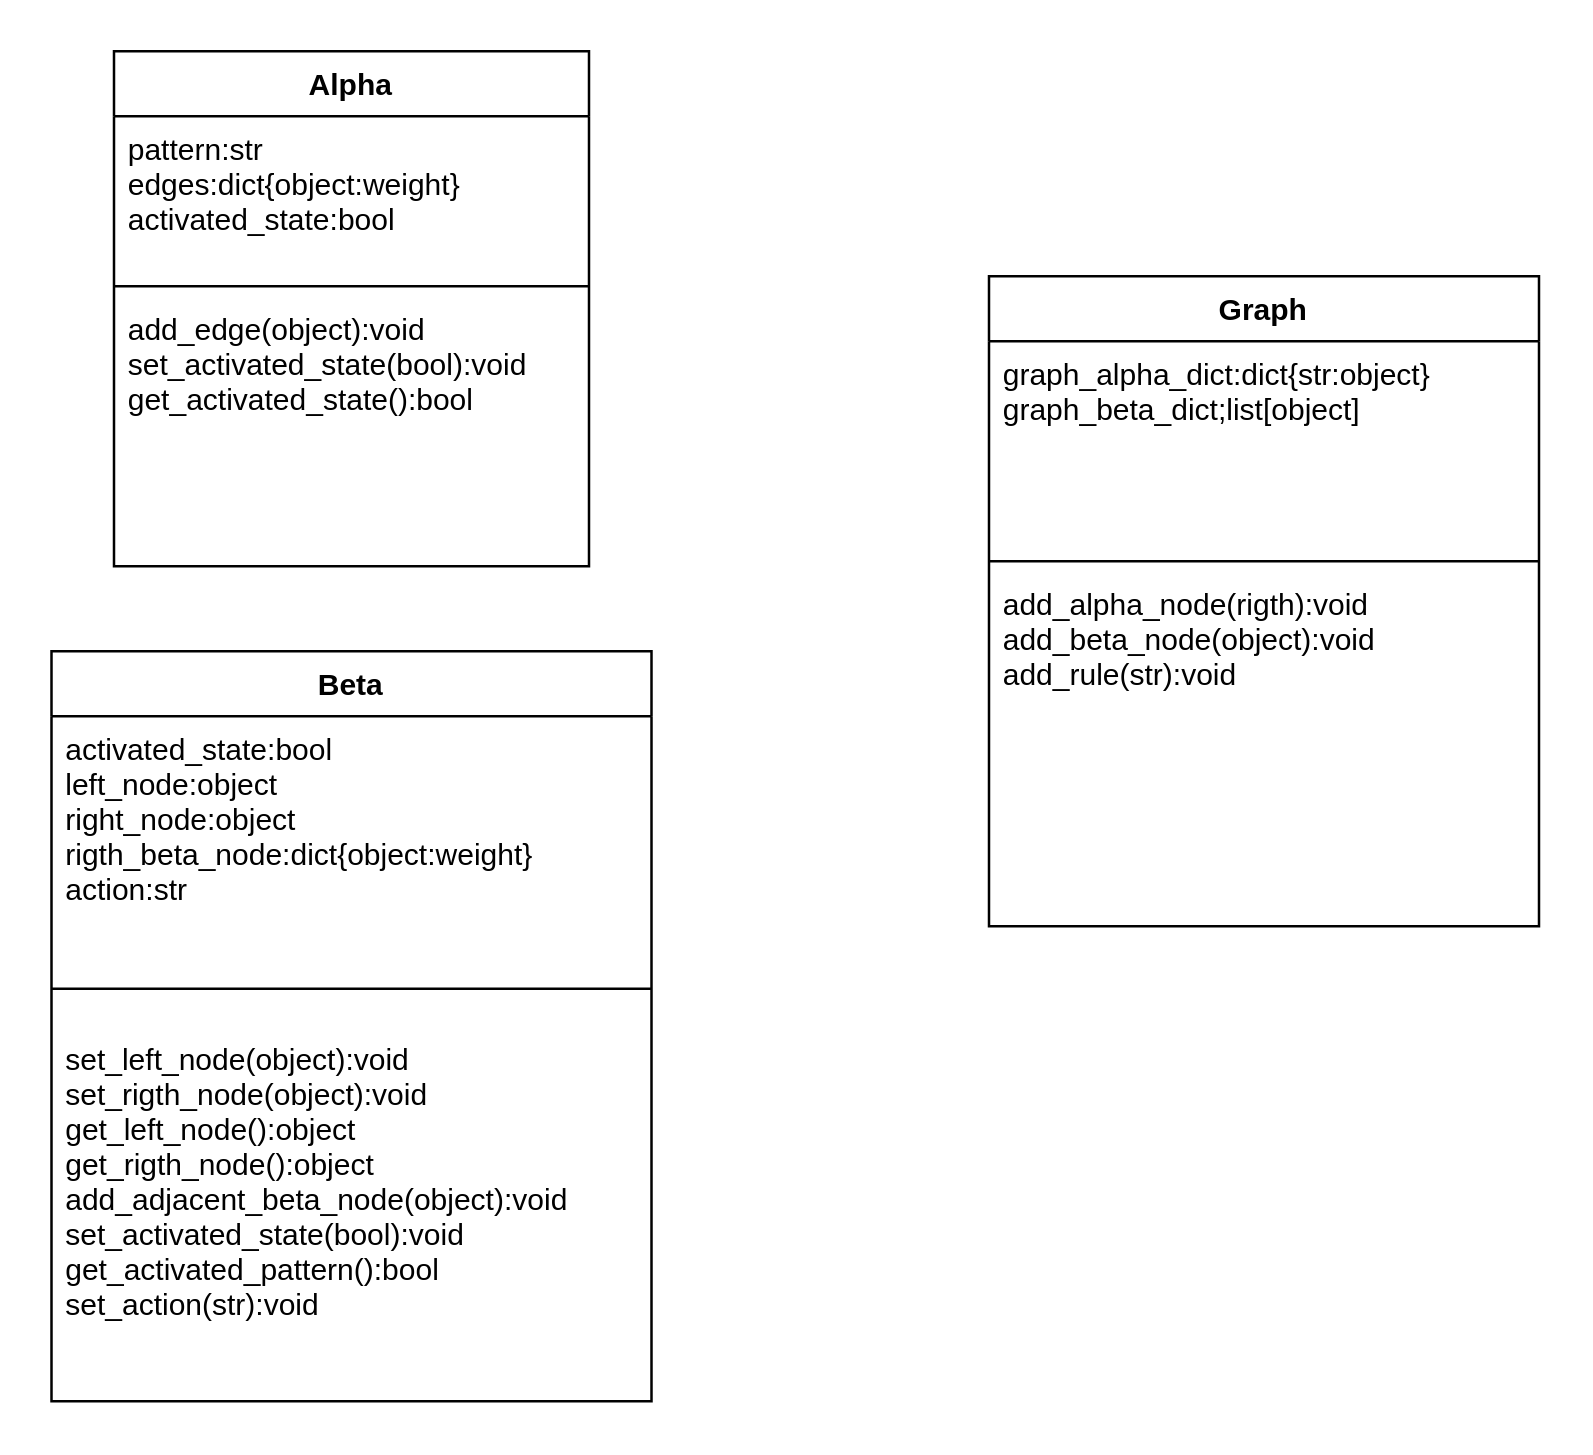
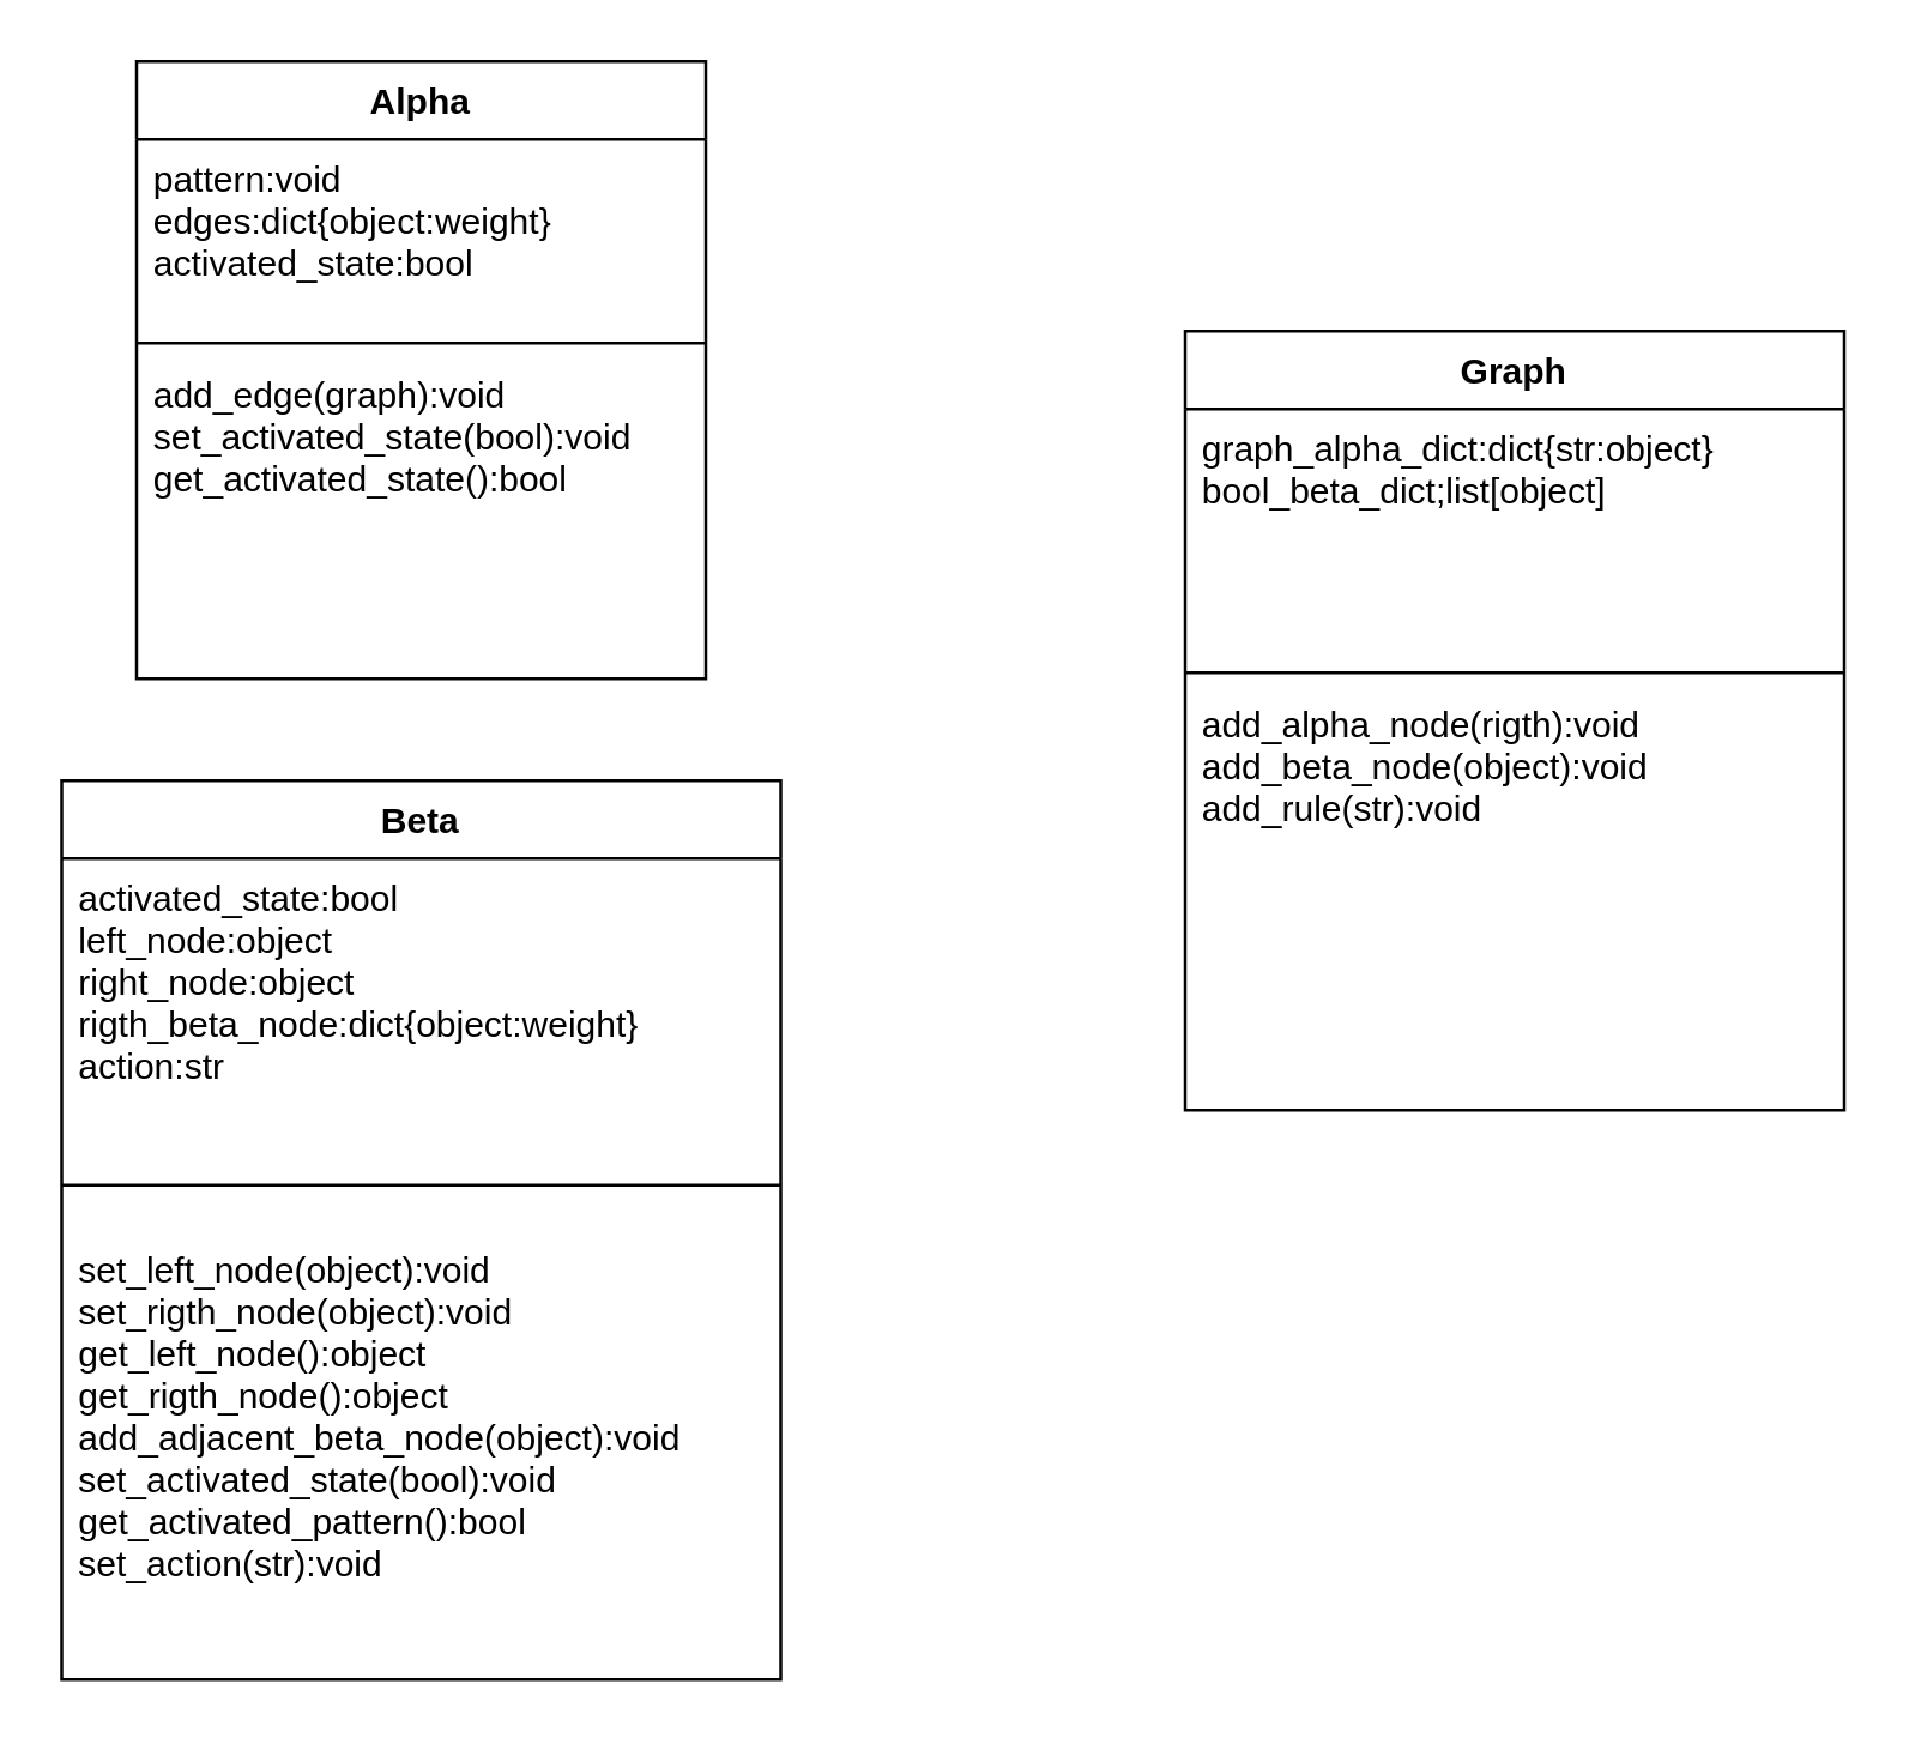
  <mxCell id="0" />
  <mxCell id="1" parent="0" />
  <mxCell id="2" value="Alpha" style="swimlane;fontStyle=1;align=center;verticalAlign=top;childLayout=stackLayout;horizontal=1;startSize=26;horizontalStack=0;resizeParent=1;resizeParentMax=0;resizeLast=0;collapsible=1;marginBottom=0;" parent="1" vertex="1"><mxGeometry x="45" y="20" width="190" height="206" as="geometry" /></mxCell>
- <mxCell id="3" value="pattern:str&#10;edges:dict{object:weight}&#10;activated_state:bool" style="text;strokeColor=none;fillColor=none;align=left;verticalAlign=top;spacingLeft=4;spacingRight=4;overflow=hidden;rotatable=0;points=[[0,0.5],[1,0.5]];portConstraint=eastwest;" parent="2" vertex="1"><mxGeometry y="26" width="190" height="64" as="geometry" /></mxCell>
+ <mxCell id="3" value="pattern:void&#10;edges:dict{object:weight}&#10;activated_state:bool" style="text;strokeColor=none;fillColor=none;align=left;verticalAlign=top;spacingLeft=4;spacingRight=4;overflow=hidden;rotatable=0;points=[[0,0.5],[1,0.5]];portConstraint=eastwest;" parent="2" vertex="1"><mxGeometry y="26" width="190" height="64" as="geometry" /></mxCell>
  <mxCell id="4" value="" style="line;strokeWidth=1;fillColor=none;align=left;verticalAlign=middle;spacingTop=-1;spacingLeft=3;spacingRight=3;rotatable=0;labelPosition=right;points=[];portConstraint=eastwest;" parent="2" vertex="1"><mxGeometry y="90" width="190" height="8" as="geometry" /></mxCell>
- <mxCell id="5" value="add_edge(object):void&#10;set_activated_state(bool):void&#10;get_activated_state():bool&#10;" style="text;strokeColor=none;fillColor=none;align=left;verticalAlign=top;spacingLeft=4;spacingRight=4;overflow=hidden;rotatable=0;points=[[0,0.5],[1,0.5]];portConstraint=eastwest;" parent="2" vertex="1"><mxGeometry y="98" width="190" height="108" as="geometry" /></mxCell>
+ <mxCell id="5" value="add_edge(graph):void&#10;set_activated_state(bool):void&#10;get_activated_state():bool&#10;" style="text;strokeColor=none;fillColor=none;align=left;verticalAlign=top;spacingLeft=4;spacingRight=4;overflow=hidden;rotatable=0;points=[[0,0.5],[1,0.5]];portConstraint=eastwest;" parent="2" vertex="1"><mxGeometry y="98" width="190" height="108" as="geometry" /></mxCell>
  <mxCell id="6" value="Beta" style="swimlane;fontStyle=1;align=center;verticalAlign=top;childLayout=stackLayout;horizontal=1;startSize=26;horizontalStack=0;resizeParent=1;resizeParentMax=0;resizeLast=0;collapsible=1;marginBottom=0;" vertex="1" parent="1"><mxGeometry x="20" y="260" width="240" height="300" as="geometry" /></mxCell>
  <mxCell id="7" value="activated_state:bool&#10;left_node:object&#10;right_node:object&#10;rigth_beta_node:dict{object:weight}&#10;action:str" style="text;strokeColor=none;fillColor=none;align=left;verticalAlign=top;spacingLeft=4;spacingRight=4;overflow=hidden;rotatable=0;points=[[0,0.5],[1,0.5]];portConstraint=eastwest;" vertex="1" parent="6"><mxGeometry y="26" width="240" height="94" as="geometry" /></mxCell>
  <mxCell id="8" value="" style="line;strokeWidth=1;fillColor=none;align=left;verticalAlign=middle;spacingTop=-1;spacingLeft=3;spacingRight=3;rotatable=0;labelPosition=right;points=[];portConstraint=eastwest;" vertex="1" parent="6"><mxGeometry y="120" width="240" height="30" as="geometry" /></mxCell>
  <mxCell id="9" value="set_left_node(object):void&#10;set_rigth_node(object):void&#10;get_left_node():object&#10;get_rigth_node():object&#10;add_adjacent_beta_node(object):void&#10;set_activated_state(bool):void&#10;get_activated_pattern():bool&#10;set_action(str):void" style="text;strokeColor=none;fillColor=none;align=left;verticalAlign=top;spacingLeft=4;spacingRight=4;overflow=hidden;rotatable=0;points=[[0,0.5],[1,0.5]];portConstraint=eastwest;" vertex="1" parent="6"><mxGeometry y="150" width="240" height="150" as="geometry" /></mxCell>
  <mxCell id="10" value="Graph" style="swimlane;fontStyle=1;align=center;verticalAlign=top;childLayout=stackLayout;horizontal=1;startSize=26;horizontalStack=0;resizeParent=1;resizeParentMax=0;resizeLast=0;collapsible=1;marginBottom=0;" vertex="1" parent="1"><mxGeometry x="395" y="110" width="220" height="260" as="geometry" /></mxCell>
- <mxCell id="11" value="graph_alpha_dict:dict{str:object}&#10;graph_beta_dict;list[object]" style="text;strokeColor=none;fillColor=none;align=left;verticalAlign=top;spacingLeft=4;spacingRight=4;overflow=hidden;rotatable=0;points=[[0,0.5],[1,0.5]];portConstraint=eastwest;" vertex="1" parent="10"><mxGeometry y="26" width="220" height="84" as="geometry" /></mxCell>
+ <mxCell id="11" value="graph_alpha_dict:dict{str:object}&#10;bool_beta_dict;list[object]" style="text;strokeColor=none;fillColor=none;align=left;verticalAlign=top;spacingLeft=4;spacingRight=4;overflow=hidden;rotatable=0;points=[[0,0.5],[1,0.5]];portConstraint=eastwest;" vertex="1" parent="10"><mxGeometry y="26" width="220" height="84" as="geometry" /></mxCell>
  <mxCell id="12" value="" style="line;strokeWidth=1;fillColor=none;align=left;verticalAlign=middle;spacingTop=-1;spacingLeft=3;spacingRight=3;rotatable=0;labelPosition=right;points=[];portConstraint=eastwest;" vertex="1" parent="10"><mxGeometry y="110" width="220" height="8" as="geometry" /></mxCell>
  <mxCell id="13" value="add_alpha_node(rigth):void&#10;add_beta_node(object):void&#10;add_rule(str):void" style="text;strokeColor=none;fillColor=none;align=left;verticalAlign=top;spacingLeft=4;spacingRight=4;overflow=hidden;rotatable=0;points=[[0,0.5],[1,0.5]];portConstraint=eastwest;" vertex="1" parent="10"><mxGeometry y="118" width="220" height="142" as="geometry" /></mxCell>
